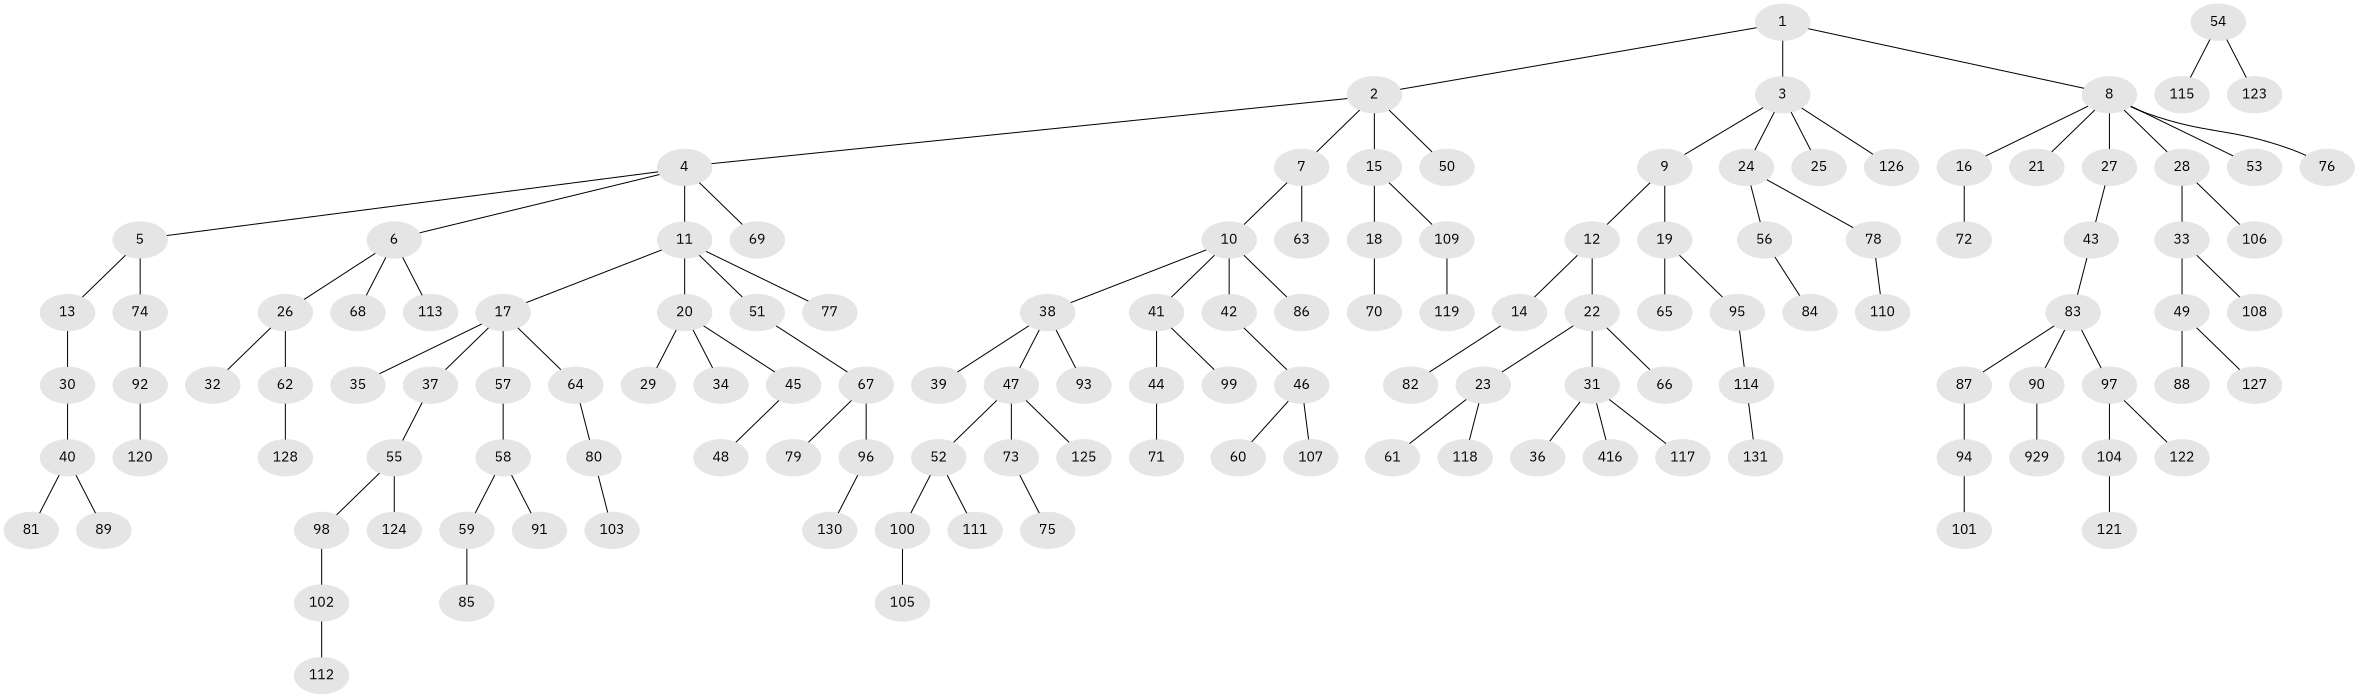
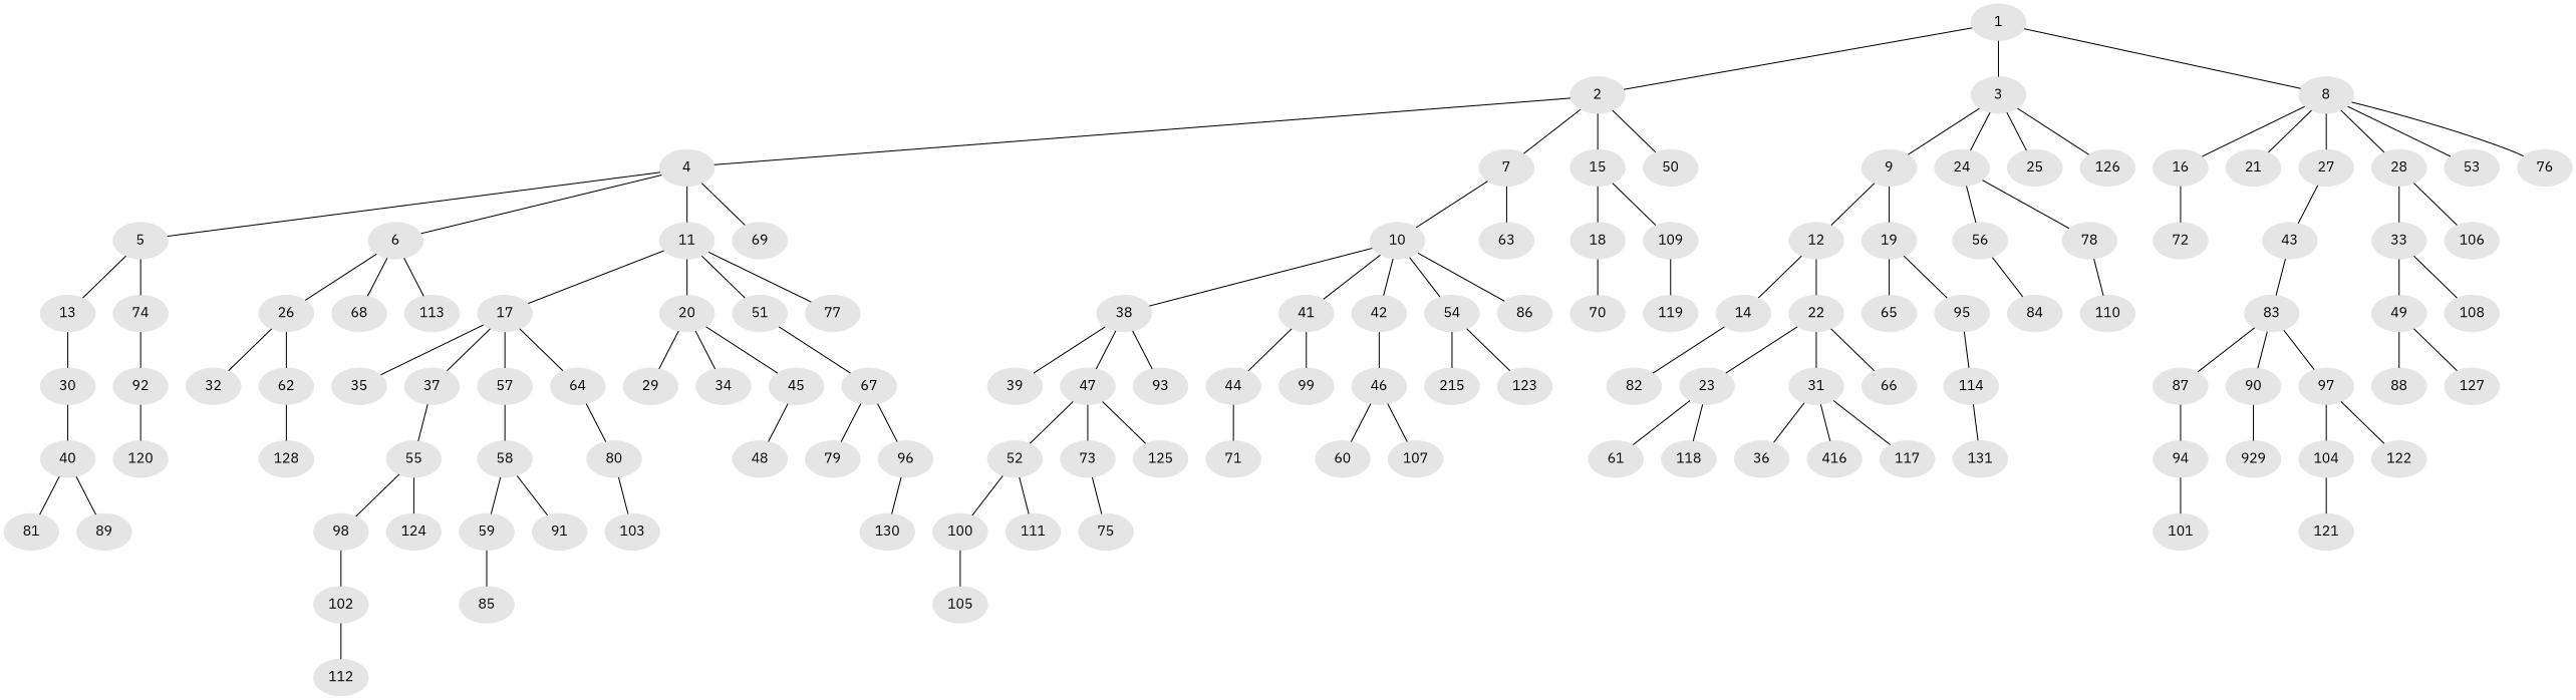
  graph {
    fontname="IBM Plex Sans"
    node [color=gray90 fontname="IBM Plex Sans" style=filled]
    edge [fontname="IBM Plex Sans"]
    1
    2
    3
    8
    4
    7
    15
    50
    9
    24
    25
    126
    16
    21
    27
    28
    53
    76
    5
    6
    11
    69
    10
    63
    18
    109
    12
    19
    56
    78
    13
    74
    26
    68
    113
    17
    20
    51
    77
    30
    92
    32
    62
    38
    41
    42
    54
    86
    72
    43
    33
    106
    14
    22
    65
    95
    39
    47
    93
    44
    99
    46
-   115
+   115 [label=215]
    123
    35
    37
    57
    64
    29
    34
    45
    67
    82
    23
    31
    66
    40
    70
    119
    55
    58
    80
    114
    48
    61
    118
    36
    n88 [label=416]
    117
    84
    110
    128
    83
    49
    108
    81
    89
    88
    127
    98
    124
    52
    73
    125
    71
    60
    107
    87
    90
    97
    100
    111
    75
    79
    96
    105
    102
    59
    91
    85
    103
    130
    120
    94
    n125 [label=929]
    104
    122
    101
    131
    121
    112
    1 -- 2
    1 -- 3
    1 -- 8
    2 -- 4
    2 -- 7
    2 -- 15
    2 -- 50
    3 -- 9
    3 -- 24
    3 -- 25
    3 -- 126
    8 -- 16
    8 -- 21
    8 -- 27
    8 -- 28
    8 -- 53
    8 -- 76
    4 -- 5
    4 -- 6
    4 -- 11
    4 -- 69
    7 -- 10
    7 -- 63
    15 -- 18
    15 -- 109
    9 -- 12
    9 -- 19
    24 -- 56
    24 -- 78
    16 -- 72
    27 -- 43
    28 -- 33
    28 -- 106
    5 -- 13
    5 -- 74
    6 -- 26
    6 -- 68
    6 -- 113
    11 -- 17
    11 -- 20
    11 -- 51
    11 -- 77
    10 -- 38
    10 -- 41
    10 -- 42
+   10 -- 54
    10 -- 86
    18 -- 70
    109 -- 119
    12 -- 14
    12 -- 22
    19 -- 65
    19 -- 95
    56 -- 84
    78 -- 110
    13 -- 30
    74 -- 92
    26 -- 32
    26 -- 62
    17 -- 35
    17 -- 37
    17 -- 57
    17 -- 64
    20 -- 29
    20 -- 34
    20 -- 45
    51 -- 67
    30 -- 40
    92 -- 120
    62 -- 128
    38 -- 39
    38 -- 47
    38 -- 93
    41 -- 44
    41 -- 99
    42 -- 46
    54 -- 115
    54 -- 123
    43 -- 83
    33 -- 49
    33 -- 108
    14 -- 82
    22 -- 23
    22 -- 31
    22 -- 66
    95 -- 114
    47 -- 52
    47 -- 73
    47 -- 125
    44 -- 71
    46 -- 60
    46 -- 107
    37 -- 55
    57 -- 58
    64 -- 80
    45 -- 48
    67 -- 79
    67 -- 96
    23 -- 61
    23 -- 118
    31 -- 36
    31 -- n88
    31 -- 117
    40 -- 81
    40 -- 89
    55 -- 98
    55 -- 124
    58 -- 59
    58 -- 91
    80 -- 103
    114 -- 131
    83 -- 87
    83 -- 90
    83 -- 97
    49 -- 88
    49 -- 127
    98 -- 102
    52 -- 100
    52 -- 111
    73 -- 75
    87 -- 94
    90 -- n125
    97 -- 104
    97 -- 122
    100 -- 105
    96 -- 130
    102 -- 112
    59 -- 85
    94 -- 101
    104 -- 121
  }
